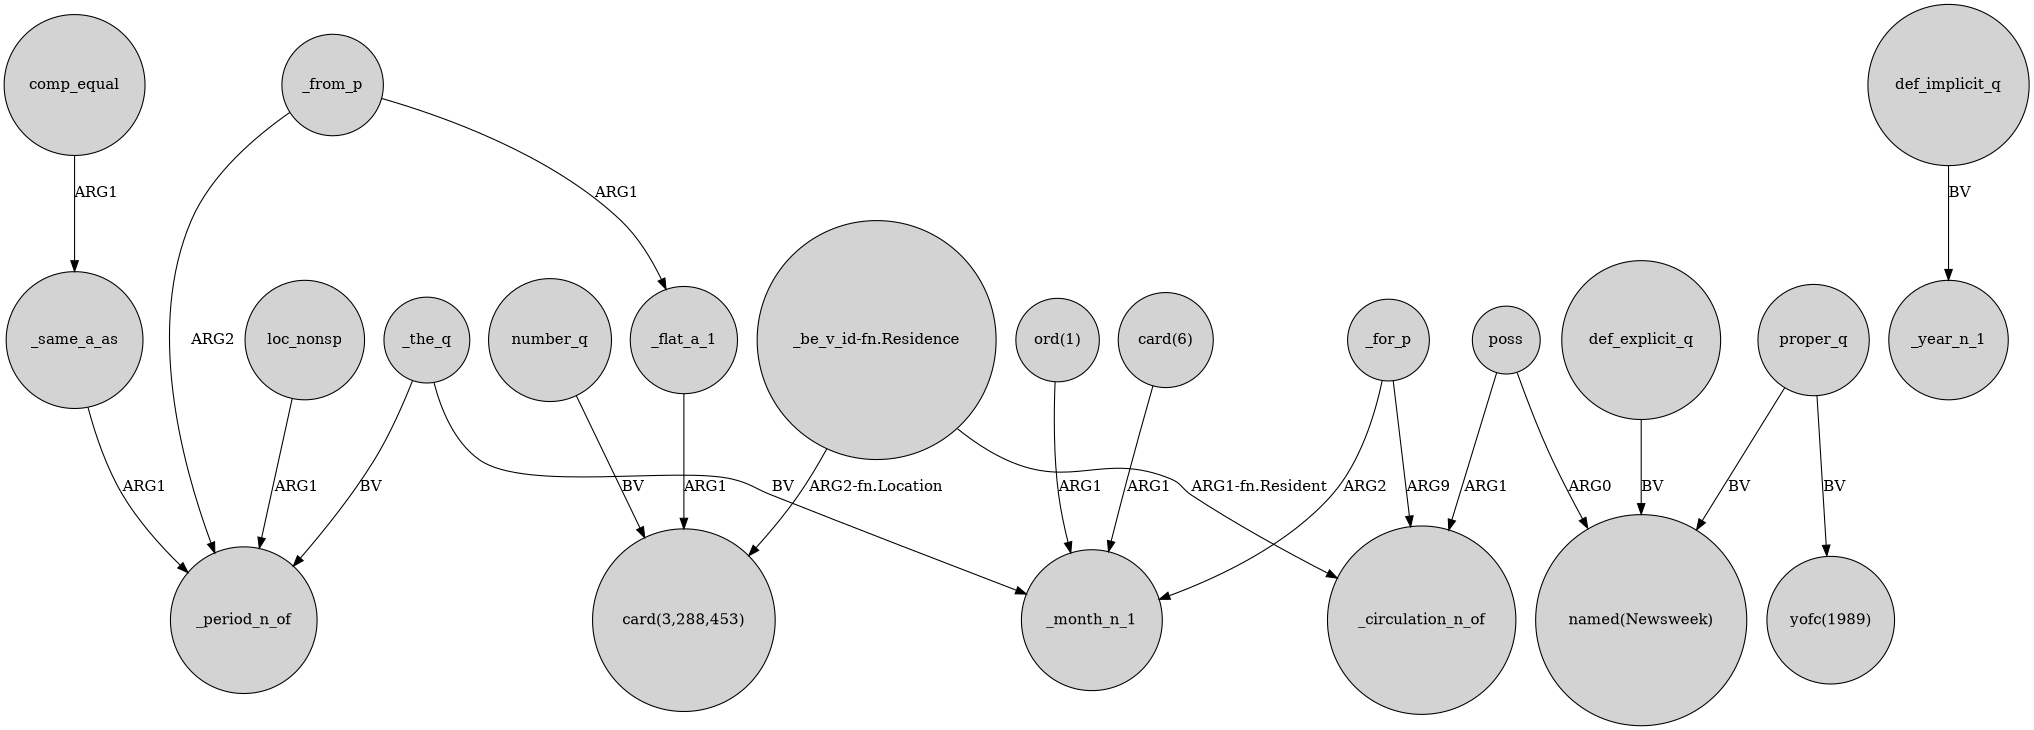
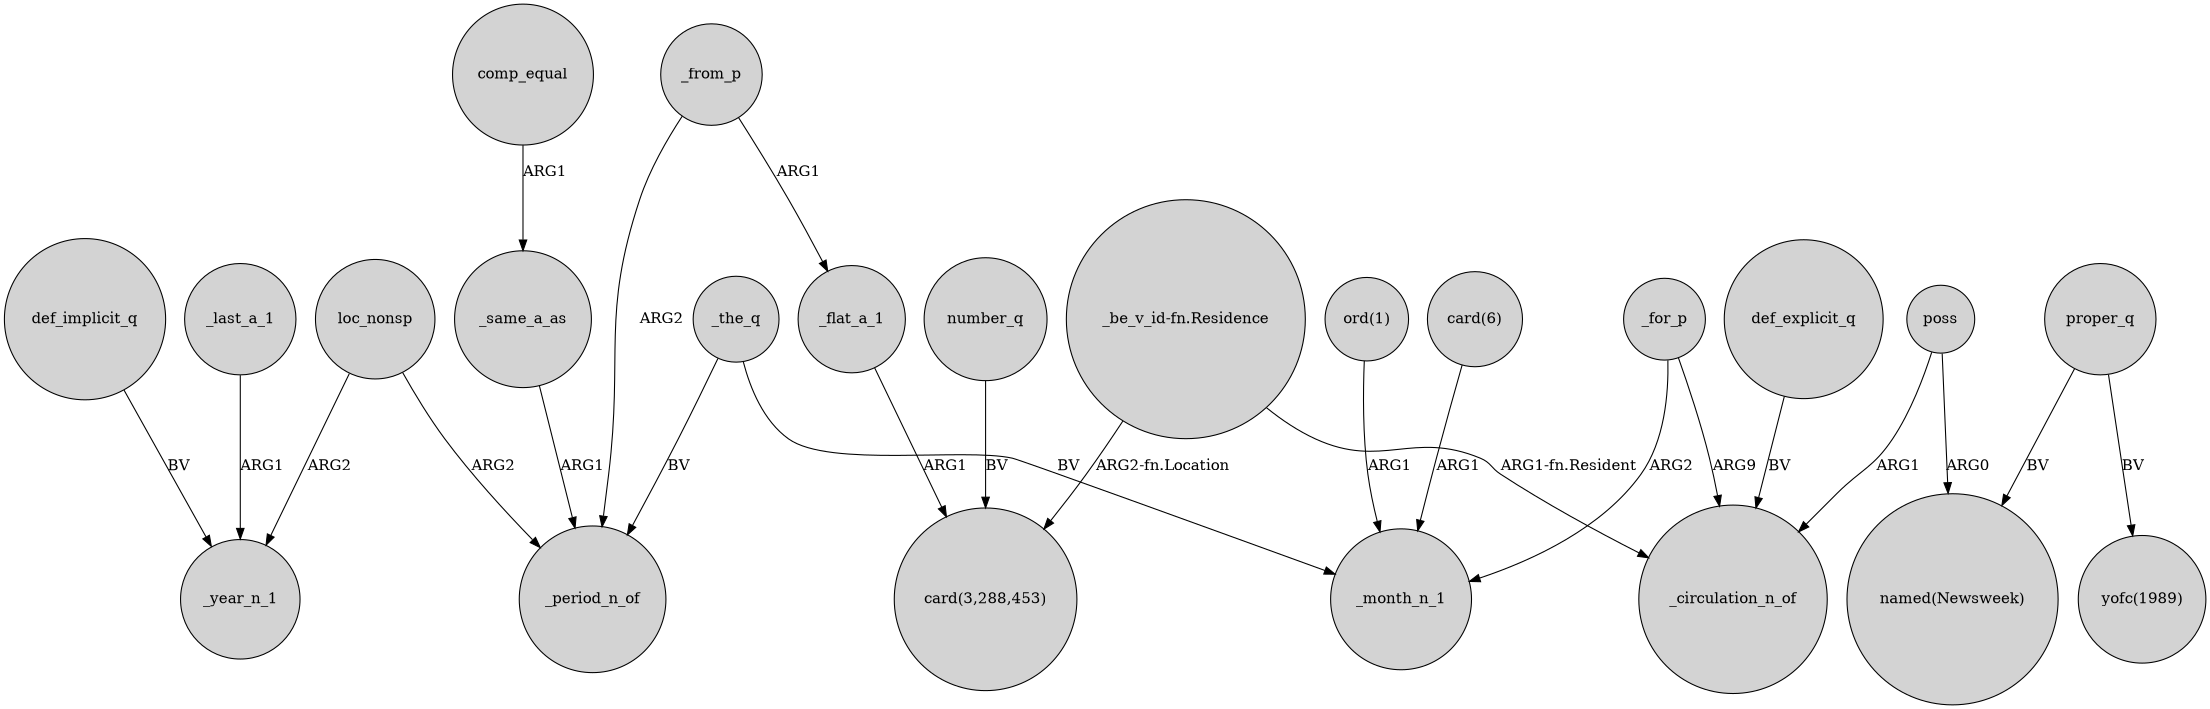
  digraph {
    node [shape=circle style=filled]
    number_q
    "card(3,288,453)"
    _from_p
    _flat_a_1
    _period_n_of
    loc_nonsp
    _year_n_1
    def_explicit_q
    _circulation_n_of
    "_be_v_id-fn.Residence"
    comp_equal
    _same_a_as
+   _last_a_1
    _the_q
    _month_n_1
    "ord(1)"
    proper_q
    "yofc(1989)"
    "named(Newsweek)"
    poss
    def_implicit_q
    _for_p
    "card(6)"
    number_q -> "card(3,288,453)" [label=BV]
    _from_p -> _flat_a_1 [label=ARG1]
    _from_p -> _period_n_of [label=ARG2]
    _flat_a_1 -> "card(3,288,453)" [label=ARG1]
-   loc_nonsp -> _period_n_of [label=ARG1]
-   def_explicit_q -> "named(Newsweek)" [label=BV]
+   loc_nonsp -> _period_n_of [label=ARG2]
+   loc_nonsp -> _year_n_1 [label=ARG2]
+   def_explicit_q -> _circulation_n_of [label=BV]
    "_be_v_id-fn.Residence" -> "card(3,288,453)" [label="ARG2-fn.Location"]
    "_be_v_id-fn.Residence" -> _circulation_n_of [label="ARG1-fn.Resident"]
    comp_equal -> _same_a_as [label=ARG1]
    _same_a_as -> _period_n_of [label=ARG1]
+   _last_a_1 -> _year_n_1 [label=ARG1]
    _the_q -> _period_n_of [label=BV]
    _the_q -> _month_n_1 [label=BV]
    "ord(1)" -> _month_n_1 [label=ARG1]
    proper_q -> "yofc(1989)" [label=BV]
    proper_q -> "named(Newsweek)" [label=BV]
    poss -> _circulation_n_of [label=ARG1]
    poss -> "named(Newsweek)" [label=ARG0]
    def_implicit_q -> _year_n_1 [label=BV]
    _for_p -> _circulation_n_of [label=ARG9]
    _for_p -> _month_n_1 [label=ARG2]
    "card(6)" -> _month_n_1 [label=ARG1]
  }
